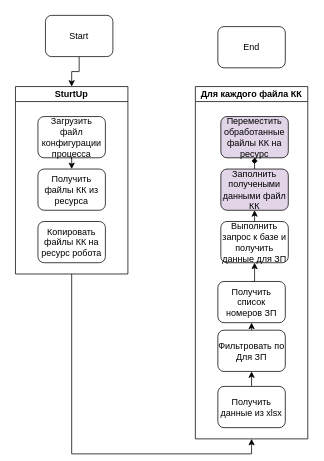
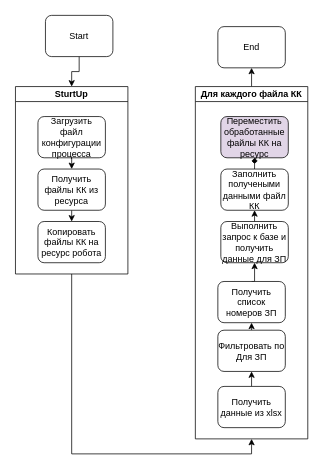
  <mxCell id="0" />
  <mxCell id="1" parent="0" />
  <mxCell id="2" style="edgeStyle=orthogonalEdgeStyle;rounded=0;orthogonalLoop=1;jettySize=auto;html=1;exitX=0.5;exitY=1;exitDx=0;exitDy=0;entryX=0.5;entryY=0;entryDx=0;entryDy=0;" edge="1" parent="1" source="3" target="5"><mxGeometry relative="1" as="geometry" /></mxCell>
  <mxCell id="3" value="Start" style="rounded=1;whiteSpace=wrap;html=1;fontSize=12;glass=0;strokeWidth=1;shadow=0;" parent="1" vertex="1"><mxGeometry x="60" y="20" width="90" height="55" as="geometry" /></mxCell>
  <mxCell id="4" style="edgeStyle=orthogonalEdgeStyle;rounded=0;orthogonalLoop=1;jettySize=auto;html=1;exitX=0.5;exitY=1;exitDx=0;exitDy=0;entryX=0.5;entryY=1;entryDx=0;entryDy=0;" edge="1" parent="1" source="5" target="12"><mxGeometry relative="1" as="geometry" /></mxCell>
  <mxCell id="5" value="SturtUp" style="swimlane;startSize=20;horizontal=1;containerType=tree;" vertex="1" parent="1"><mxGeometry x="20" y="115" width="150" height="250" as="geometry" /></mxCell>
  <mxCell id="6" style="edgeStyle=orthogonalEdgeStyle;rounded=0;orthogonalLoop=1;jettySize=auto;html=1;exitX=0.5;exitY=1;exitDx=0;exitDy=0;entryX=0.5;entryY=0;entryDx=0;entryDy=0;" edge="1" parent="5" source="7" target="9"><mxGeometry relative="1" as="geometry" /></mxCell>
  <mxCell id="7" value="Загрузить файл конфигурации процесса" style="rounded=1;whiteSpace=wrap;html=1;fontSize=12;glass=0;strokeWidth=1;shadow=0;" vertex="1" parent="5"><mxGeometry x="30" y="40" width="90" height="55" as="geometry" /></mxCell>
+ <mxCell id="8" style="edgeStyle=orthogonalEdgeStyle;rounded=0;orthogonalLoop=1;jettySize=auto;html=1;exitX=0.5;exitY=1;exitDx=0;exitDy=0;entryX=0.5;entryY=0;entryDx=0;entryDy=0;" edge="1" parent="5" source="9" target="10"><mxGeometry relative="1" as="geometry" /></mxCell>
  <mxCell id="9" value="Получить файлы КК из ресурса" style="rounded=1;whiteSpace=wrap;html=1;fontSize=12;glass=0;strokeWidth=1;shadow=0;" vertex="1" parent="5"><mxGeometry x="30" y="110" width="90" height="55" as="geometry" /></mxCell>
  <mxCell id="10" value="Копировать файлы КК на ресурс робота" style="rounded=1;whiteSpace=wrap;html=1;fontSize=12;glass=0;strokeWidth=1;shadow=0;" vertex="1" parent="5"><mxGeometry x="30" y="180" width="90" height="55" as="geometry" /></mxCell>
+ <mxCell id="11" style="edgeStyle=orthogonalEdgeStyle;rounded=0;orthogonalLoop=1;jettySize=auto;html=1;exitX=0.5;exitY=0;exitDx=0;exitDy=0;entryX=0.5;entryY=1;entryDx=0;entryDy=0;" edge="1" parent="1" source="12" target="24"><mxGeometry relative="1" as="geometry" /></mxCell>
  <mxCell id="12" value="Для каждого файла КК" style="swimlane;startSize=20;horizontal=1;containerType=tree;" vertex="1" parent="1"><mxGeometry x="260" y="115" width="150" height="470" as="geometry" /></mxCell>
  <mxCell id="13" style="edgeStyle=orthogonalEdgeStyle;rounded=0;orthogonalLoop=1;jettySize=auto;html=1;exitX=0.5;exitY=0;exitDx=0;exitDy=0;entryX=0.5;entryY=1;entryDx=0;entryDy=0;" edge="1" parent="12" source="14" target="16"><mxGeometry relative="1" as="geometry" /></mxCell>
  <mxCell id="14" value="Получить данные из xlsx" style="rounded=1;whiteSpace=wrap;html=1;fontSize=12;glass=0;strokeWidth=1;shadow=0;" vertex="1" parent="12"><mxGeometry x="30" y="400" width="90" height="55" as="geometry" /></mxCell>
  <mxCell id="15" style="edgeStyle=orthogonalEdgeStyle;rounded=0;orthogonalLoop=1;jettySize=auto;html=1;exitX=0.5;exitY=0;exitDx=0;exitDy=0;entryX=0.5;entryY=1;entryDx=0;entryDy=0;" edge="1" parent="12" source="16" target="18"><mxGeometry relative="1" as="geometry" /></mxCell>
  <mxCell id="16" value="Фильтровать по Для ЗП" style="rounded=1;whiteSpace=wrap;html=1;fontSize=12;glass=0;strokeWidth=1;shadow=0;" vertex="1" parent="12"><mxGeometry x="30" y="325" width="90" height="55" as="geometry" /></mxCell>
  <mxCell id="17" style="edgeStyle=orthogonalEdgeStyle;rounded=0;orthogonalLoop=1;jettySize=auto;html=1;exitX=0.5;exitY=0;exitDx=0;exitDy=0;entryX=0.5;entryY=1;entryDx=0;entryDy=0;" edge="1" parent="12" source="18" target="20"><mxGeometry relative="1" as="geometry" /></mxCell>
  <mxCell id="18" value="Получить список номеров ЗП" style="rounded=1;whiteSpace=wrap;html=1;fontSize=12;glass=0;strokeWidth=1;shadow=0;" vertex="1" parent="12"><mxGeometry x="30" y="260" width="90" height="55" as="geometry" /></mxCell>
  <mxCell id="19" style="edgeStyle=orthogonalEdgeStyle;rounded=0;orthogonalLoop=1;jettySize=auto;html=1;exitX=0.5;exitY=0;exitDx=0;exitDy=0;entryX=0.5;entryY=1;entryDx=0;entryDy=0;" edge="1" parent="12" source="20" target="22"><mxGeometry relative="1" as="geometry" /></mxCell>
  <mxCell id="20" value="Выполнить запрос к базе и получить данные для ЗП" style="rounded=1;whiteSpace=wrap;html=1;fontSize=12;glass=0;strokeWidth=1;shadow=0;" vertex="1" parent="12"><mxGeometry x="34" y="180" width="90" height="55" as="geometry" /></mxCell>
  <mxCell id="21" style="edgeStyle=orthogonalEdgeStyle;rounded=0;orthogonalLoop=1;jettySize=auto;html=1;exitX=0.5;exitY=0;exitDx=0;exitDy=0;entryX=0.5;entryY=1;entryDx=0;entryDy=0;endArrow=diamond;" edge="1" parent="12" source="22" target="23"><mxGeometry relative="1" as="geometry" /></mxCell>
- <mxCell id="22" value="Заполнить получеными данными файл КК" style="rounded=1;whiteSpace=wrap;html=1;fontSize=12;glass=0;strokeWidth=1;shadow=0;fillColor=#e1d5e7;" vertex="1" parent="12"><mxGeometry x="34" y="110" width="90" height="55" as="geometry" /></mxCell>
+ <mxCell id="22" value="Заполнить получеными данными файл КК" style="rounded=1;whiteSpace=wrap;html=1;fontSize=12;glass=0;strokeWidth=1;shadow=0;" vertex="1" parent="12"><mxGeometry x="34" y="110" width="90" height="55" as="geometry" /></mxCell>
  <mxCell id="23" value="Переместить обработанные файлы КК на ресурс" style="rounded=1;whiteSpace=wrap;html=1;fontSize=12;glass=0;strokeWidth=1;shadow=0;fillColor=#e1d5e7;" vertex="1" parent="12"><mxGeometry x="34" y="40" width="90" height="55" as="geometry" /></mxCell>
  <mxCell id="24" value="End" style="rounded=1;whiteSpace=wrap;html=1;fontSize=12;glass=0;strokeWidth=1;shadow=0;" vertex="1" parent="1"><mxGeometry x="290" y="35" width="90" height="55" as="geometry" /></mxCell>
